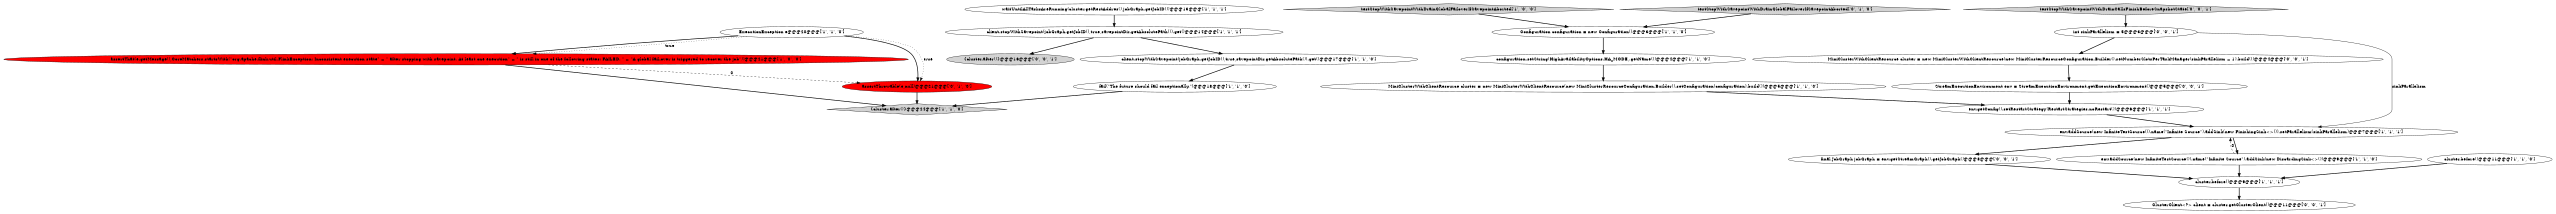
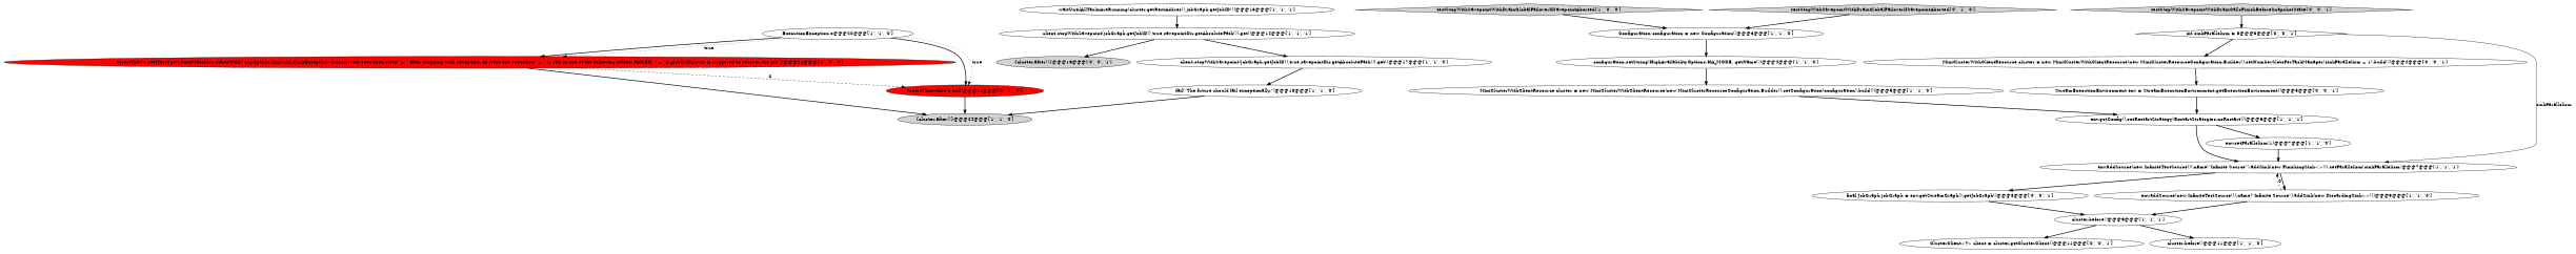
  digraph {
    node [fillcolor=white shape=ellipse style=filled]
    edge [style=bold]
    n1 [label="fail(\"The future should fail exceptionally.\")@@@18@@@['1', '1', '0']"]
-   n2 [fillcolor=lightgray label="{cluster.after()}@@@24@@@['1', '1', '0']" shape=diamond]
+   n2 [fillcolor=lightgray label="{cluster.after()}@@@24@@@['1', '1', '0']"]
    n3 [label="client.stopWithSavepoint(jobGraph.getJobID(),true,savepointDir.getAbsolutePath()).get()@@@14@@@['1', '1', '1']"]
    n4 [fillcolor=lightgray label="{cluster.after()}@@@16@@@['0', '0', '1']"]
    n5 [label="client.stopWithSavepoint(jobGraph.getJobID(),true,savepointDir.getAbsolutePath()).get()@@@17@@@['1', '1', '0']"]
    n6 [fillcolor=lightgray label="testStopWithSavepointWithDrainGlobalFailoverIfSavepointAborted['1', '0', '0']" shape=diamond]
    n7 [label="Configuration configuration = new Configuration()@@@3@@@['1', '1', '0']"]
    n8 [label="configuration.setString(HighAvailabilityOptions.HA_MODE,.getName())@@@4@@@['1', '1', '0']"]
    n9 [label="MiniClusterWithClientResource cluster = new MiniClusterWithClientResource(new MiniClusterResourceConfiguration.Builder().setNumberSlotsPerTaskManager(sinkParallelism + 1).build())@@@4@@@['0', '0', '1']"]
    n10 [label="StreamExecutionEnvironment env = StreamExecutionEnvironment.getExecutionEnvironment()@@@5@@@['0', '0', '1']"]
    n11 [label="env.getConfig().setRestartStrategy(RestartStrategies.noRestart())@@@6@@@['1', '1', '1']"]
    n12 [label="MiniClusterWithClientResource cluster = new MiniClusterWithClientResource(new MiniClusterResourceConfiguration.Builder().setConfiguration(configuration).build())@@@5@@@['1', '1', '0']"]
+   n13 [label="env.setParallelism(1)@@@7@@@['1', '1', '0']"]
    n14 [label="env.addSource(new InfiniteTestSource()).name(\"Infinite Source\").addSink(new FinishingSink<>()).setParallelism(sinkParallelism)@@@7@@@['1', '1', '1']"]
    n15 [label="final JobGraph jobGraph = env.getStreamGraph().getJobGraph()@@@8@@@['0', '0', '1']"]
    n16 [label="cluster.before()@@@9@@@['1', '1', '1']"]
    n17 [label="ClusterClient<?> client = cluster.getClusterClient()@@@11@@@['0', '0', '1']"]
    n18 [label="cluster.before()@@@11@@@['1', '1', '0']"]
    n19 [label="waitUntilAllTasksAreRunning(cluster.getRestAddres(),jobGraph.getJobID())@@@13@@@['1', '1', '1']"]
    n20 [fillcolor=lightgray label="testStopWithSavepointWithDrainGlobalFailoverIfSavepointAborted['0', '1', '0']" shape=diamond]
    n21 [fillcolor=red label="assertThat(e.getMessage(),CoreMatchers.startsWith(\"org.apache.flink.util.FlinkException: Inconsistent execution state\" + \" after stopping with savepoint. At least one execution\" + \" is still in one of the following states: FAILED. \" + \"A global fail-over is triggered to recover the job\"))@@@21@@@['1', '0', '0']"]
    n22 [fillcolor=red label="assertThrowable(e,null)@@@21@@@['0', '1', '0']"]
    n23 [label="env.addSource(new InfiniteTestSource()).name(\"Infinite Source\").addSink(new DiscardingSink<>())@@@9@@@['1', '1', '0']"]
-   n24 [label="int sinkParallelism = 5@@@3@@@['0', '0', '1']"]
+   n24 [label="int sinkParallelism = 5@@@3@@@['0', '0', '1']" shape=diamond]
    n25 [fillcolor=lightgray label="testStopWithSavepointWithDrainCallsFinishBeforeSnapshotState['0', '0', '1']" shape=diamond]
    n26 [label="ExecutionException e@@@20@@@['1', '1', '0']"]
    n1 -> n2
    n3 -> n4
    n3 -> n5
    n5 -> n1
    n6 -> n7
    n7 -> n8
    n8 -> n12
    n9 -> n10
    n10 -> n11
+   n11 -> n13
    n11 -> n14
    n12 -> n11
+   n13 -> n14
    n14 -> n15
    n14 -> n23
    n15 -> n16
    n16 -> n17
-   n18 -> n16
+   n16 -> n18
    n19 -> n3
    n20 -> n7
    n21 -> n2
    n21 -> n22 [label=0 style=dashed]
    n22 -> n2
    n23 -> n14 [label=0 style=dashed]
    n23 -> n16
    n24 -> n9
    n24 -> n14 [label=sinkParallelism style=solid]
    n25 -> n24
    n26 -> n21
    n26 -> n21 [label=true style=dotted]
    n26 -> n22
    n26 -> n22 [label=true style=dotted]
  }
